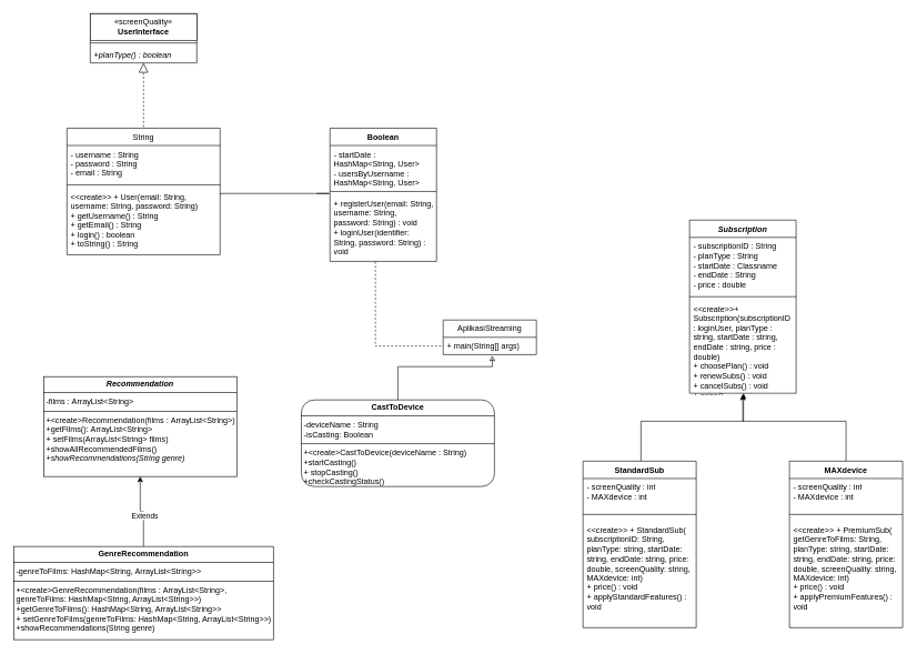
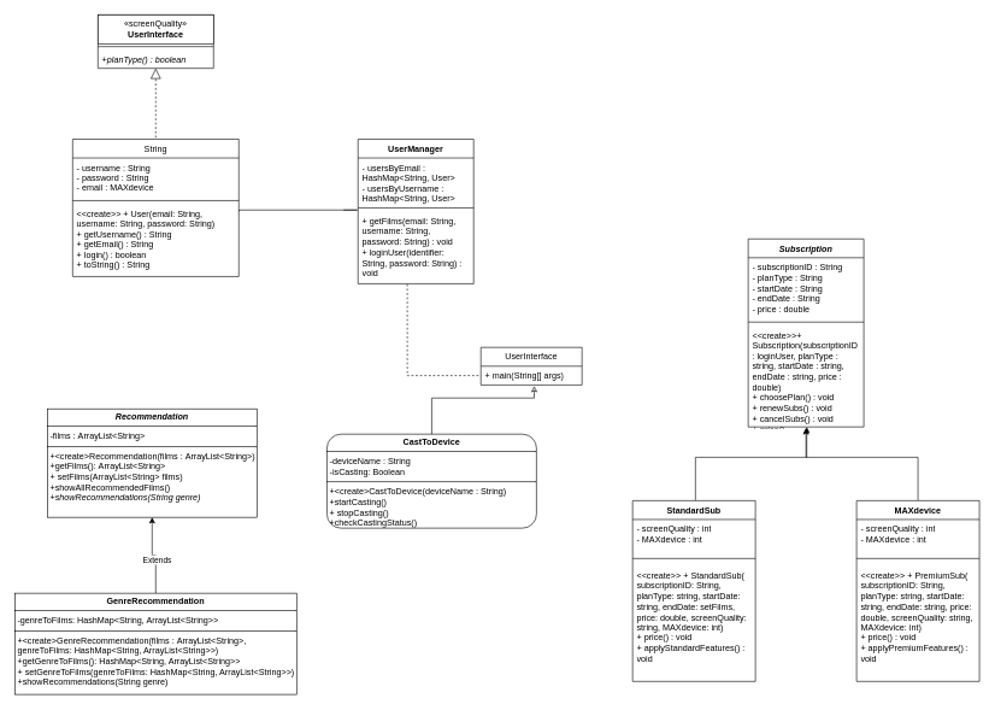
  <mxCell id="0" />
  <mxCell id="1" parent="0" />
  <mxCell id="2" value="String" style="swimlane;fontStyle=0;align=center;verticalAlign=top;childLayout=stackLayout;horizontal=1;startSize=26;horizontalStack=0;resizeParent=1;resizeLast=0;collapsible=1;marginBottom=0;rounded=0;shadow=0;strokeWidth=1;" parent="1" vertex="1"><mxGeometry x="100" y="192" width="230" height="190" as="geometry"><mxRectangle x="130" y="380" width="160" height="26" as="alternateBounds" /></mxGeometry></mxCell>
- <mxCell id="3" value="- username : String&#10;- password : String&#10;- email : String" style="text;align=left;verticalAlign=top;spacingLeft=4;spacingRight=4;overflow=hidden;rotatable=0;points=[[0,0.5],[1,0.5]];portConstraint=eastwest;" parent="2" vertex="1"><mxGeometry y="26" width="230" height="54" as="geometry" /></mxCell>
+ <mxCell id="3" value="- username : String&#10;- password : String&#10;- email : MAXdevice" style="text;align=left;verticalAlign=top;spacingLeft=4;spacingRight=4;overflow=hidden;rotatable=0;points=[[0,0.5],[1,0.5]];portConstraint=eastwest;" parent="2" vertex="1"><mxGeometry y="26" width="230" height="54" as="geometry" /></mxCell>
  <mxCell id="4" value="" style="line;html=1;strokeWidth=1;align=left;verticalAlign=middle;spacingTop=-1;spacingLeft=3;spacingRight=3;rotatable=0;labelPosition=right;points=[];portConstraint=eastwest;" parent="2" vertex="1"><mxGeometry y="80" width="230" height="10" as="geometry" /></mxCell>
  <mxCell id="5" value="&lt;&lt;create&gt;&gt; + User(email: String,&#10;username: String, password: String)&#10;+ getUsername() : String&#10;+ getEmail() : String&#10;+ login() : boolean&#10;+ toString() : String" style="text;align=left;verticalAlign=top;spacingLeft=4;spacingRight=4;overflow=hidden;rotatable=0;points=[[0,0.5],[1,0.5]];portConstraint=eastwest;" parent="2" vertex="1"><mxGeometry y="90" width="230" height="100" as="geometry" /></mxCell>
  <mxCell id="6" value="Classname" style="swimlane;fontStyle=1;align=center;verticalAlign=top;childLayout=stackLayout;horizontal=1;startSize=0;horizontalStack=0;resizeParent=1;resizeParentMax=0;resizeLast=0;collapsible=1;marginBottom=0;whiteSpace=wrap;html=1;" parent="1" vertex="1"><mxGeometry x="135" y="20" width="160" height="74" as="geometry"><mxRectangle x="240" y="290" width="100" height="30" as="alternateBounds" /></mxGeometry></mxCell>
  <mxCell id="7" value="«screenQuality»&lt;br&gt;&lt;b&gt;UserInterface&lt;/b&gt;" style="html=1;whiteSpace=wrap;" parent="6" vertex="1"><mxGeometry width="160" height="40" as="geometry" /></mxCell>
  <mxCell id="8" value="" style="line;strokeWidth=1;fillColor=none;align=left;verticalAlign=middle;spacingTop=-1;spacingLeft=3;spacingRight=3;rotatable=0;labelPosition=right;points=[];portConstraint=eastwest;strokeColor=inherit;" parent="6" vertex="1"><mxGeometry y="40" width="160" height="8" as="geometry" /></mxCell>
  <mxCell id="9" value="&lt;i&gt;+planType() : boolean&lt;/i&gt;" style="text;strokeColor=none;fillColor=none;align=left;verticalAlign=top;spacingLeft=4;spacingRight=4;overflow=hidden;rotatable=0;points=[[0,0.5],[1,0.5]];portConstraint=eastwest;whiteSpace=wrap;html=1;" parent="6" vertex="1"><mxGeometry y="48" width="160" height="26" as="geometry" /></mxCell>
  <mxCell id="10" value="" style="endArrow=block;dashed=1;endFill=0;endSize=12;html=1;rounded=0;" parent="1" target="9" edge="1"><mxGeometry width="160" relative="1" as="geometry"><mxPoint x="215" y="190" as="sourcePoint" /><mxPoint x="355" y="200" as="targetPoint" /></mxGeometry></mxCell>
- <mxCell id="11" value="Boolean" style="swimlane;fontStyle=1;align=center;verticalAlign=top;childLayout=stackLayout;horizontal=1;startSize=26;horizontalStack=0;resizeParent=1;resizeParentMax=0;resizeLast=0;collapsible=1;marginBottom=0;whiteSpace=wrap;html=1;" parent="1" vertex="1"><mxGeometry x="495" y="192" width="160" height="200" as="geometry" /></mxCell>
- <mxCell id="12" value="- startDate : HashMap&amp;lt;String, User&amp;gt;&lt;br&gt;- usersByUsername : HashMap&amp;lt;String, User&amp;gt;" style="text;strokeColor=none;fillColor=none;align=left;verticalAlign=top;spacingLeft=4;spacingRight=4;overflow=hidden;rotatable=0;points=[[0,0.5],[1,0.5]];portConstraint=eastwest;whiteSpace=wrap;html=1;" parent="11" vertex="1"><mxGeometry y="26" width="160" height="64" as="geometry" /></mxCell>
+ <mxCell id="11" value="UserManager" style="swimlane;fontStyle=1;align=center;verticalAlign=top;childLayout=stackLayout;horizontal=1;startSize=26;horizontalStack=0;resizeParent=1;resizeParentMax=0;resizeLast=0;collapsible=1;marginBottom=0;whiteSpace=wrap;html=1;" parent="1" vertex="1"><mxGeometry x="495" y="192" width="160" height="200" as="geometry" /></mxCell>
+ <mxCell id="12" value="- usersByEmail : HashMap&amp;lt;String, User&amp;gt;&lt;br&gt;- usersByUsername : HashMap&amp;lt;String, User&amp;gt;" style="text;strokeColor=none;fillColor=none;align=left;verticalAlign=top;spacingLeft=4;spacingRight=4;overflow=hidden;rotatable=0;points=[[0,0.5],[1,0.5]];portConstraint=eastwest;whiteSpace=wrap;html=1;" parent="11" vertex="1"><mxGeometry y="26" width="160" height="64" as="geometry" /></mxCell>
  <mxCell id="13" value="" style="line;strokeWidth=1;fillColor=none;align=left;verticalAlign=middle;spacingTop=-1;spacingLeft=3;spacingRight=3;rotatable=0;labelPosition=right;points=[];portConstraint=eastwest;strokeColor=inherit;" parent="11" vertex="1"><mxGeometry y="90" width="160" height="10" as="geometry" /></mxCell>
- <mxCell id="14" value="+ registerUser(email: String, username: String, password: String) : void&lt;br&gt;+ loginUser(identifier: String, password: String) : void" style="text;strokeColor=none;fillColor=none;align=left;verticalAlign=top;spacingLeft=4;spacingRight=4;overflow=hidden;rotatable=0;points=[[0,0.5],[1,0.5]];portConstraint=eastwest;whiteSpace=wrap;html=1;" parent="11" vertex="1"><mxGeometry y="100" width="160" height="100" as="geometry" /></mxCell>
+ <mxCell id="14" value="+ getFilms(email: String, username: String, password: String) : void&lt;br&gt;+ loginUser(identifier: String, password: String) : void" style="text;strokeColor=none;fillColor=none;align=left;verticalAlign=top;spacingLeft=4;spacingRight=4;overflow=hidden;rotatable=0;points=[[0,0.5],[1,0.5]];portConstraint=eastwest;whiteSpace=wrap;html=1;" parent="11" vertex="1"><mxGeometry y="100" width="160" height="100" as="geometry" /></mxCell>
  <mxCell id="15" value="" style="endArrow=none;html=1;edgeStyle=orthogonalEdgeStyle;rounded=0;exitX=1.003;exitY=0.098;exitDx=0;exitDy=0;exitPerimeter=0;" parent="1" source="5" edge="1"><mxGeometry relative="1" as="geometry"><mxPoint x="335" y="290" as="sourcePoint" /><mxPoint x="475" y="290" as="targetPoint" /><Array as="points"><mxPoint x="331" y="290" /><mxPoint x="494" y="290" /></Array></mxGeometry></mxCell>
- <mxCell id="16" value="AplikasiStreaming" style="swimlane;fontStyle=0;childLayout=stackLayout;horizontal=1;startSize=26;fillColor=none;horizontalStack=0;resizeParent=1;resizeParentMax=0;resizeLast=0;collapsible=1;marginBottom=0;whiteSpace=wrap;html=1;" parent="1" vertex="1"><mxGeometry x="665" y="480" width="140" height="52" as="geometry" /></mxCell>
+ <mxCell id="16" value="UserInterface" style="swimlane;fontStyle=0;childLayout=stackLayout;horizontal=1;startSize=26;fillColor=none;horizontalStack=0;resizeParent=1;resizeParentMax=0;resizeLast=0;collapsible=1;marginBottom=0;whiteSpace=wrap;html=1;" parent="1" vertex="1"><mxGeometry x="665" y="480" width="140" height="52" as="geometry" /></mxCell>
  <mxCell id="17" value="+ main(String[] args)" style="text;strokeColor=none;fillColor=none;align=left;verticalAlign=top;spacingLeft=4;spacingRight=4;overflow=hidden;rotatable=0;points=[[0,0.5],[1,0.5]];portConstraint=eastwest;whiteSpace=wrap;html=1;" parent="16" vertex="1"><mxGeometry y="26" width="140" height="26" as="geometry" /></mxCell>
  <mxCell id="18" value="&lt;i&gt;Subscription&lt;/i&gt;" style="swimlane;fontStyle=1;align=center;verticalAlign=top;childLayout=stackLayout;horizontal=1;startSize=26;horizontalStack=0;resizeParent=1;resizeParentMax=0;resizeLast=0;collapsible=1;marginBottom=0;whiteSpace=wrap;html=1;" parent="1" vertex="1"><mxGeometry x="1035" y="330" width="160" height="260" as="geometry" /></mxCell>
- <mxCell id="19" value="- subscriptionID : String&lt;div&gt;- planType : String&lt;/div&gt;&lt;div&gt;- startDate : Classname&lt;/div&gt;&lt;div&gt;- endDate : String&lt;/div&gt;&lt;div&gt;- price : double&lt;/div&gt;" style="text;strokeColor=none;fillColor=none;align=left;verticalAlign=top;spacingLeft=4;spacingRight=4;overflow=hidden;rotatable=0;points=[[0,0.5],[1,0.5]];portConstraint=eastwest;whiteSpace=wrap;html=1;" parent="18" vertex="1"><mxGeometry y="26" width="160" height="84" as="geometry" /></mxCell>
+ <mxCell id="19" value="- subscriptionID : String&lt;div&gt;- planType : String&lt;/div&gt;&lt;div&gt;- startDate : String&lt;/div&gt;&lt;div&gt;- endDate : String&lt;/div&gt;&lt;div&gt;- price : double&lt;/div&gt;" style="text;strokeColor=none;fillColor=none;align=left;verticalAlign=top;spacingLeft=4;spacingRight=4;overflow=hidden;rotatable=0;points=[[0,0.5],[1,0.5]];portConstraint=eastwest;whiteSpace=wrap;html=1;" parent="18" vertex="1"><mxGeometry y="26" width="160" height="84" as="geometry" /></mxCell>
  <mxCell id="20" value="" style="line;strokeWidth=1;fillColor=none;align=left;verticalAlign=middle;spacingTop=-1;spacingLeft=3;spacingRight=3;rotatable=0;labelPosition=right;points=[];portConstraint=eastwest;strokeColor=inherit;" parent="18" vertex="1"><mxGeometry y="110" width="160" height="10" as="geometry" /></mxCell>
  <mxCell id="21" value="&lt;div&gt;&amp;lt;&amp;lt;create&amp;gt;&amp;gt;+ Subscription(subscriptionID : loginUser, planType : string, startDate : string, endDate : string, price : double)&amp;nbsp;&lt;/div&gt;+ choosePlan() : void&lt;div&gt;+ renewSubs() : void&lt;/div&gt;&lt;div&gt;+ cancelSubs() : void&lt;/div&gt;&lt;div&gt;+ &lt;i&gt;price&lt;/i&gt;&lt;i style=&quot;&quot;&gt;&lt;u&gt;()&lt;/u&gt;&lt;/i&gt;&lt;/div&gt;" style="text;strokeColor=none;fillColor=none;align=left;verticalAlign=top;spacingLeft=4;spacingRight=4;overflow=hidden;rotatable=0;points=[[0,0.5],[1,0.5]];portConstraint=eastwest;whiteSpace=wrap;html=1;" parent="18" vertex="1"><mxGeometry y="120" width="160" height="140" as="geometry" /></mxCell>
  <mxCell id="22" style="edgeStyle=orthogonalEdgeStyle;rounded=0;orthogonalLoop=1;jettySize=auto;html=1;" parent="1" edge="1"><mxGeometry relative="1" as="geometry"><mxPoint x="1116" y="590" as="targetPoint" /><Array as="points"><mxPoint x="962" y="632" /><mxPoint x="1116" y="632" /></Array><mxPoint x="962.001" y="692" as="sourcePoint" /></mxGeometry></mxCell>
  <mxCell id="23" value="StandardSub" style="swimlane;fontStyle=1;align=center;verticalAlign=top;childLayout=stackLayout;horizontal=1;startSize=26;horizontalStack=0;resizeParent=1;resizeParentMax=0;resizeLast=0;collapsible=1;marginBottom=0;whiteSpace=wrap;html=1;" parent="1" vertex="1"><mxGeometry x="875" y="692" width="170" height="250" as="geometry" /></mxCell>
  <mxCell id="24" value="- screenQuality : int&lt;div&gt;- MAXdevice : int&lt;/div&gt;" style="text;strokeColor=none;fillColor=none;align=left;verticalAlign=top;spacingLeft=4;spacingRight=4;overflow=hidden;rotatable=0;points=[[0,0.5],[1,0.5]];portConstraint=eastwest;whiteSpace=wrap;html=1;" parent="23" vertex="1"><mxGeometry y="26" width="170" height="44" as="geometry" /></mxCell>
  <mxCell id="25" value="" style="line;strokeWidth=1;fillColor=none;align=left;verticalAlign=middle;spacingTop=-1;spacingLeft=3;spacingRight=3;rotatable=0;labelPosition=right;points=[];portConstraint=eastwest;strokeColor=inherit;" parent="23" vertex="1"><mxGeometry y="70" width="170" height="20" as="geometry" /></mxCell>
- <mxCell id="26" value="&lt;div&gt;&amp;lt;&amp;lt;create&amp;gt;&amp;gt; + StandardSub(&lt;/div&gt;&lt;div&gt;subscriptionID: String, planType: string, startDate: string, endDate: string, price: double, screenQuality: string, MAXdevice: int)&lt;/div&gt;+ price() : void&lt;div&gt;+ applyStandardFeatures() : void&lt;/div&gt;" style="text;strokeColor=none;fillColor=none;align=left;verticalAlign=top;spacingLeft=4;spacingRight=4;overflow=hidden;rotatable=0;points=[[0,0.5],[1,0.5]];portConstraint=eastwest;whiteSpace=wrap;html=1;" parent="23" vertex="1"><mxGeometry y="90" width="170" height="160" as="geometry" /></mxCell>
+ <mxCell id="26" value="&lt;div&gt;&amp;lt;&amp;lt;create&amp;gt;&amp;gt; + StandardSub(&lt;/div&gt;&lt;div&gt;subscriptionID: String, planType: string, startDate: string, endDate: setFilms, price: double, screenQuality: string, MAXdevice: int)&lt;/div&gt;+ price() : void&lt;div&gt;+ applyStandardFeatures() : void&lt;/div&gt;" style="text;strokeColor=none;fillColor=none;align=left;verticalAlign=top;spacingLeft=4;spacingRight=4;overflow=hidden;rotatable=0;points=[[0,0.5],[1,0.5]];portConstraint=eastwest;whiteSpace=wrap;html=1;" parent="23" vertex="1"><mxGeometry y="90" width="170" height="160" as="geometry" /></mxCell>
  <mxCell id="27" style="edgeStyle=orthogonalEdgeStyle;rounded=0;orthogonalLoop=1;jettySize=auto;html=1;exitX=0.5;exitY=0;exitDx=0;exitDy=0;" parent="1" source="28" edge="1"><mxGeometry relative="1" as="geometry"><mxPoint x="1115" y="592" as="targetPoint" /><Array as="points"><mxPoint x="1270" y="632" /><mxPoint x="1115" y="632" /></Array></mxGeometry></mxCell>
  <mxCell id="28" value="MAXdevice" style="swimlane;fontStyle=1;align=center;verticalAlign=top;childLayout=stackLayout;horizontal=1;startSize=26;horizontalStack=0;resizeParent=1;resizeParentMax=0;resizeLast=0;collapsible=1;marginBottom=0;whiteSpace=wrap;html=1;" parent="1" vertex="1"><mxGeometry x="1185" y="692" width="170" height="250" as="geometry" /></mxCell>
  <mxCell id="29" value="- screenQuality : int&lt;div&gt;- MAXdevice : int&lt;/div&gt;" style="text;strokeColor=none;fillColor=none;align=left;verticalAlign=top;spacingLeft=4;spacingRight=4;overflow=hidden;rotatable=0;points=[[0,0.5],[1,0.5]];portConstraint=eastwest;whiteSpace=wrap;html=1;" parent="28" vertex="1"><mxGeometry y="26" width="170" height="44" as="geometry" /></mxCell>
  <mxCell id="30" value="" style="line;strokeWidth=1;fillColor=none;align=left;verticalAlign=middle;spacingTop=-1;spacingLeft=3;spacingRight=3;rotatable=0;labelPosition=right;points=[];portConstraint=eastwest;strokeColor=inherit;" parent="28" vertex="1"><mxGeometry y="70" width="170" height="20" as="geometry" /></mxCell>
- <mxCell id="31" value="&lt;div&gt;&amp;lt;&amp;lt;create&amp;gt;&amp;gt; + PremiumSub(&lt;/div&gt;&lt;div&gt;getGenreToFilms: String, planType: string, startDate: string, endDate: string, price: double, screenQuality: string, MAXdevice: int)&lt;/div&gt;+ price() : void&lt;div&gt;+ applyPremiumFeatures() : void&lt;/div&gt;" style="text;strokeColor=none;fillColor=none;align=left;verticalAlign=top;spacingLeft=4;spacingRight=4;overflow=hidden;rotatable=0;points=[[0,0.5],[1,0.5]];portConstraint=eastwest;whiteSpace=wrap;html=1;" parent="28" vertex="1"><mxGeometry y="90" width="170" height="160" as="geometry" /></mxCell>
+ <mxCell id="31" value="&lt;div&gt;&amp;lt;&amp;lt;create&amp;gt;&amp;gt; + PremiumSub(&lt;/div&gt;&lt;div&gt;subscriptionID: String, planType: string, startDate: string, endDate: string, price: double, screenQuality: string, MAXdevice: int)&lt;/div&gt;+ price() : void&lt;div&gt;+ applyPremiumFeatures() : void&lt;/div&gt;" style="text;strokeColor=none;fillColor=none;align=left;verticalAlign=top;spacingLeft=4;spacingRight=4;overflow=hidden;rotatable=0;points=[[0,0.5],[1,0.5]];portConstraint=eastwest;whiteSpace=wrap;html=1;" parent="28" vertex="1"><mxGeometry y="90" width="170" height="160" as="geometry" /></mxCell>
  <mxCell id="32" value="" style="endArrow=none;html=1;edgeStyle=orthogonalEdgeStyle;rounded=0;entryX=0;entryY=0.5;entryDx=0;entryDy=0;exitX=0.426;exitY=1.006;exitDx=0;exitDy=0;exitPerimeter=0;dashed=1;" parent="1" source="14" target="17" edge="1"><mxGeometry relative="1" as="geometry"><mxPoint x="475" y="459.23" as="sourcePoint" /><mxPoint x="635" y="459.23" as="targetPoint" /></mxGeometry></mxCell>
  <mxCell id="33" value="&lt;p style=&quot;margin:0px;margin-top:4px;text-align:center;&quot;&gt;&lt;span style=&quot;text-wrap-mode: nowrap;&quot;&gt;&lt;b&gt;&lt;i&gt;Recommendation&lt;/i&gt;&lt;/b&gt;&lt;/span&gt;&lt;/p&gt;&lt;hr size=&quot;1&quot; style=&quot;border-style:solid;&quot;&gt;&lt;p style=&quot;margin:0px;margin-left:4px;&quot;&gt;&lt;span style=&quot;text-wrap-mode: nowrap;&quot;&gt;-films :&amp;nbsp;&lt;/span&gt;&lt;span style=&quot;background-color: initial; text-wrap-mode: nowrap;&quot;&gt;ArrayList&amp;lt;String&amp;gt;&lt;/span&gt;&lt;/p&gt;&lt;hr size=&quot;1&quot; style=&quot;border-style:solid;&quot;&gt;&lt;p style=&quot;margin:0px;margin-left:4px;&quot;&gt;+&amp;lt;create&amp;gt;Recommendation(&lt;span style=&quot;text-wrap-mode: nowrap; background-color: initial;&quot;&gt;films :&amp;nbsp;&lt;/span&gt;&lt;span style=&quot;background-color: initial;&quot;&gt;&lt;span style=&quot;text-wrap-mode: nowrap;&quot;&gt;ArrayList&amp;lt;String&amp;gt;&lt;/span&gt;)&lt;/span&gt;&lt;/p&gt;&lt;p style=&quot;margin:0px;margin-left:4px;&quot;&gt;&lt;span style=&quot;background-color: initial;&quot;&gt;+&lt;/span&gt;&lt;span style=&quot;background-color: initial;&quot;&gt;getFilms():&amp;nbsp;&lt;/span&gt;&lt;span style=&quot;background-color: initial;&quot;&gt;ArrayList&amp;lt;String&amp;gt;&lt;/span&gt;&lt;/p&gt;&lt;p style=&quot;margin:0px;margin-left:4px;&quot;&gt;&lt;span style=&quot;background-color: initial;&quot;&gt;+&amp;nbsp;&lt;/span&gt;&lt;span style=&quot;background-color: initial;&quot;&gt;setFilms(ArrayList&amp;lt;String&amp;gt; films)&lt;/span&gt;&lt;/p&gt;&lt;p style=&quot;margin:0px;margin-left:4px;&quot;&gt;&lt;span style=&quot;background-color: initial;&quot;&gt;+&lt;/span&gt;&lt;span style=&quot;background-color: initial;&quot;&gt;showAllRecommendedFilms()&lt;/span&gt;&lt;/p&gt;&lt;p style=&quot;margin:0px;margin-left:4px;&quot;&gt;&lt;i&gt;&lt;span style=&quot;background-color: initial;&quot;&gt;+&lt;/span&gt;&lt;span style=&quot;background-color: initial;&quot;&gt;showRecommendations(String genre)&lt;/span&gt;&lt;/i&gt;&lt;/p&gt;" style="verticalAlign=top;align=left;overflow=fill;html=1;whiteSpace=wrap;" vertex="1" parent="1"><mxGeometry x="65" y="565" width="290" height="150" as="geometry" /></mxCell>
  <mxCell id="34" style="edgeStyle=orthogonalEdgeStyle;rounded=0;orthogonalLoop=1;jettySize=auto;html=1;exitX=0.5;exitY=0;exitDx=0;exitDy=0;entryX=0.5;entryY=1;entryDx=0;entryDy=0;" edge="1" parent="1" source="36" target="33"><mxGeometry relative="1" as="geometry" /></mxCell>
  <mxCell id="35" value="Extends" style="edgeLabel;html=1;align=center;verticalAlign=middle;resizable=0;points=[];" vertex="1" connectable="0" parent="34"><mxGeometry x="-0.14" y="-1" relative="1" as="geometry"><mxPoint as="offset" /></mxGeometry></mxCell>
  <mxCell id="36" value="&lt;p style=&quot;margin:0px;margin-top:4px;text-align:center;&quot;&gt;&lt;span style=&quot;text-wrap-mode: nowrap;&quot;&gt;&lt;b&gt;GenreRecommendation&lt;/b&gt;&lt;/span&gt;&lt;/p&gt;&lt;hr size=&quot;1&quot; style=&quot;border-style:solid;&quot;&gt;&lt;p style=&quot;margin:0px;margin-left:4px;&quot;&gt;&lt;span style=&quot;text-wrap-mode: nowrap;&quot;&gt;-genreToFilms:&amp;nbsp;&lt;/span&gt;&lt;span style=&quot;background-color: initial; text-wrap-mode: nowrap;&quot;&gt;HashMap&amp;lt;String, ArrayList&amp;lt;String&amp;gt;&amp;gt;&lt;/span&gt;&lt;/p&gt;&lt;hr size=&quot;1&quot; style=&quot;border-style:solid;&quot;&gt;&lt;p style=&quot;margin:0px;margin-left:4px;&quot;&gt;+&amp;lt;create&amp;gt;GenreRecommendation(&lt;span style=&quot;text-wrap-mode: nowrap; background-color: initial;&quot;&gt;films :&amp;nbsp;&lt;/span&gt;&lt;span style=&quot;background-color: initial;&quot;&gt;&lt;span style=&quot;text-wrap-mode: nowrap;&quot;&gt;ArrayList&amp;lt;String&amp;gt;,&amp;nbsp;&lt;/span&gt;&lt;/span&gt;&lt;/p&gt;&lt;p style=&quot;margin:0px;margin-left:4px;&quot;&gt;&lt;span style=&quot;background-color: initial; text-wrap-mode: nowrap;&quot;&gt;genreToFilms:&amp;nbsp;&lt;/span&gt;&lt;span style=&quot;background-color: initial; text-wrap-mode: nowrap;&quot;&gt;HashMap&amp;lt;String, ArrayList&amp;lt;String&amp;gt;&amp;gt;&lt;/span&gt;&lt;span style=&quot;background-color: initial;&quot;&gt;)&lt;/span&gt;&lt;/p&gt;&lt;p style=&quot;margin:0px;margin-left:4px;&quot;&gt;&lt;span style=&quot;background-color: initial;&quot;&gt;+&lt;/span&gt;&lt;span style=&quot;background-color: initial;&quot;&gt;getGenreToFilms():&amp;nbsp;&lt;/span&gt;&lt;span style=&quot;background-color: initial;&quot;&gt;HashMap&amp;lt;String, ArrayList&amp;lt;String&amp;gt;&amp;gt;&lt;/span&gt;&lt;/p&gt;&lt;p style=&quot;margin:0px;margin-left:4px;&quot;&gt;&lt;span style=&quot;background-color: initial;&quot;&gt;+&amp;nbsp;&lt;/span&gt;&lt;span style=&quot;background-color: initial;&quot;&gt;setGenreToFilms(&lt;/span&gt;&lt;span style=&quot;text-wrap-mode: nowrap;&quot;&gt;genreToFilms:&amp;nbsp;&lt;/span&gt;&lt;span style=&quot;text-wrap-mode: nowrap; background-color: initial;&quot;&gt;HashMap&amp;lt;String, ArrayList&amp;lt;String&amp;gt;&amp;gt;&lt;/span&gt;&lt;span style=&quot;background-color: initial;&quot;&gt;)&lt;/span&gt;&lt;/p&gt;&lt;p style=&quot;margin:0px;margin-left:4px;&quot;&gt;&lt;span style=&quot;background-color: initial;&quot;&gt;+&lt;/span&gt;&lt;span style=&quot;background-color: initial;&quot;&gt;showRecommendations(String genre)&lt;/span&gt;&lt;/p&gt;" style="verticalAlign=top;align=left;overflow=fill;html=1;whiteSpace=wrap;" vertex="1" parent="1"><mxGeometry x="20" y="820" width="390" height="140" as="geometry" /></mxCell>
  <mxCell id="37" value="&lt;p style=&quot;margin:0px;margin-top:4px;text-align:center;&quot;&gt;&lt;span style=&quot;text-wrap-mode: nowrap;&quot;&gt;&lt;b&gt;CastToDevice&lt;/b&gt;&lt;/span&gt;&lt;/p&gt;&lt;hr size=&quot;1&quot; style=&quot;border-style:solid;&quot;&gt;&lt;p style=&quot;margin:0px;margin-left:4px;&quot;&gt;&lt;span style=&quot;text-wrap-mode: nowrap;&quot;&gt;-deviceName : String&lt;/span&gt;&lt;/p&gt;&lt;p style=&quot;margin:0px;margin-left:4px;&quot;&gt;&lt;span style=&quot;text-wrap-mode: nowrap;&quot;&gt;-isCasting: Boolean&lt;/span&gt;&lt;/p&gt;&lt;hr size=&quot;1&quot; style=&quot;border-style:solid;&quot;&gt;&lt;p style=&quot;margin:0px;margin-left:4px;&quot;&gt;+&amp;lt;create&amp;gt;&lt;span style=&quot;text-align: center; text-wrap-mode: nowrap;&quot;&gt;CastToDevice&lt;/span&gt;(&lt;span style=&quot;text-wrap-mode: nowrap;&quot;&gt;deviceName : String&lt;/span&gt;&lt;span style=&quot;background-color: initial;&quot;&gt;)&lt;/span&gt;&lt;/p&gt;&lt;p style=&quot;margin:0px;margin-left:4px;&quot;&gt;&lt;span style=&quot;background-color: initial;&quot;&gt;+&lt;/span&gt;&lt;span style=&quot;background-color: initial;&quot;&gt;startCasting()&lt;/span&gt;&lt;/p&gt;&lt;p style=&quot;margin:0px;margin-left:4px;&quot;&gt;&lt;span style=&quot;background-color: initial;&quot;&gt;+&amp;nbsp;&lt;/span&gt;&lt;span style=&quot;background-color: initial;&quot;&gt;stopCasting()&lt;/span&gt;&lt;/p&gt;&lt;p style=&quot;margin:0px;margin-left:4px;&quot;&gt;&lt;span style=&quot;background-color: initial;&quot;&gt;+&lt;/span&gt;&lt;span style=&quot;background-color: initial;&quot;&gt;checkCastingStatus()&lt;/span&gt;&lt;/p&gt;" style="verticalAlign=top;align=left;overflow=fill;html=1;whiteSpace=wrap;rounded=1;" vertex="1" parent="1"><mxGeometry x="452" y="600" width="290" height="130" as="geometry" /></mxCell>
  <mxCell id="38" style="edgeStyle=orthogonalEdgeStyle;rounded=0;orthogonalLoop=1;jettySize=auto;html=1;exitX=0.5;exitY=0;exitDx=0;exitDy=0;entryX=0.527;entryY=1.053;entryDx=0;entryDy=0;entryPerimeter=0;endArrow=classic;endFill=0;" edge="1" parent="1" source="37" target="17"><mxGeometry relative="1" as="geometry"><Array as="points"><mxPoint x="597" y="550" /><mxPoint x="739" y="550" /></Array></mxGeometry></mxCell>
